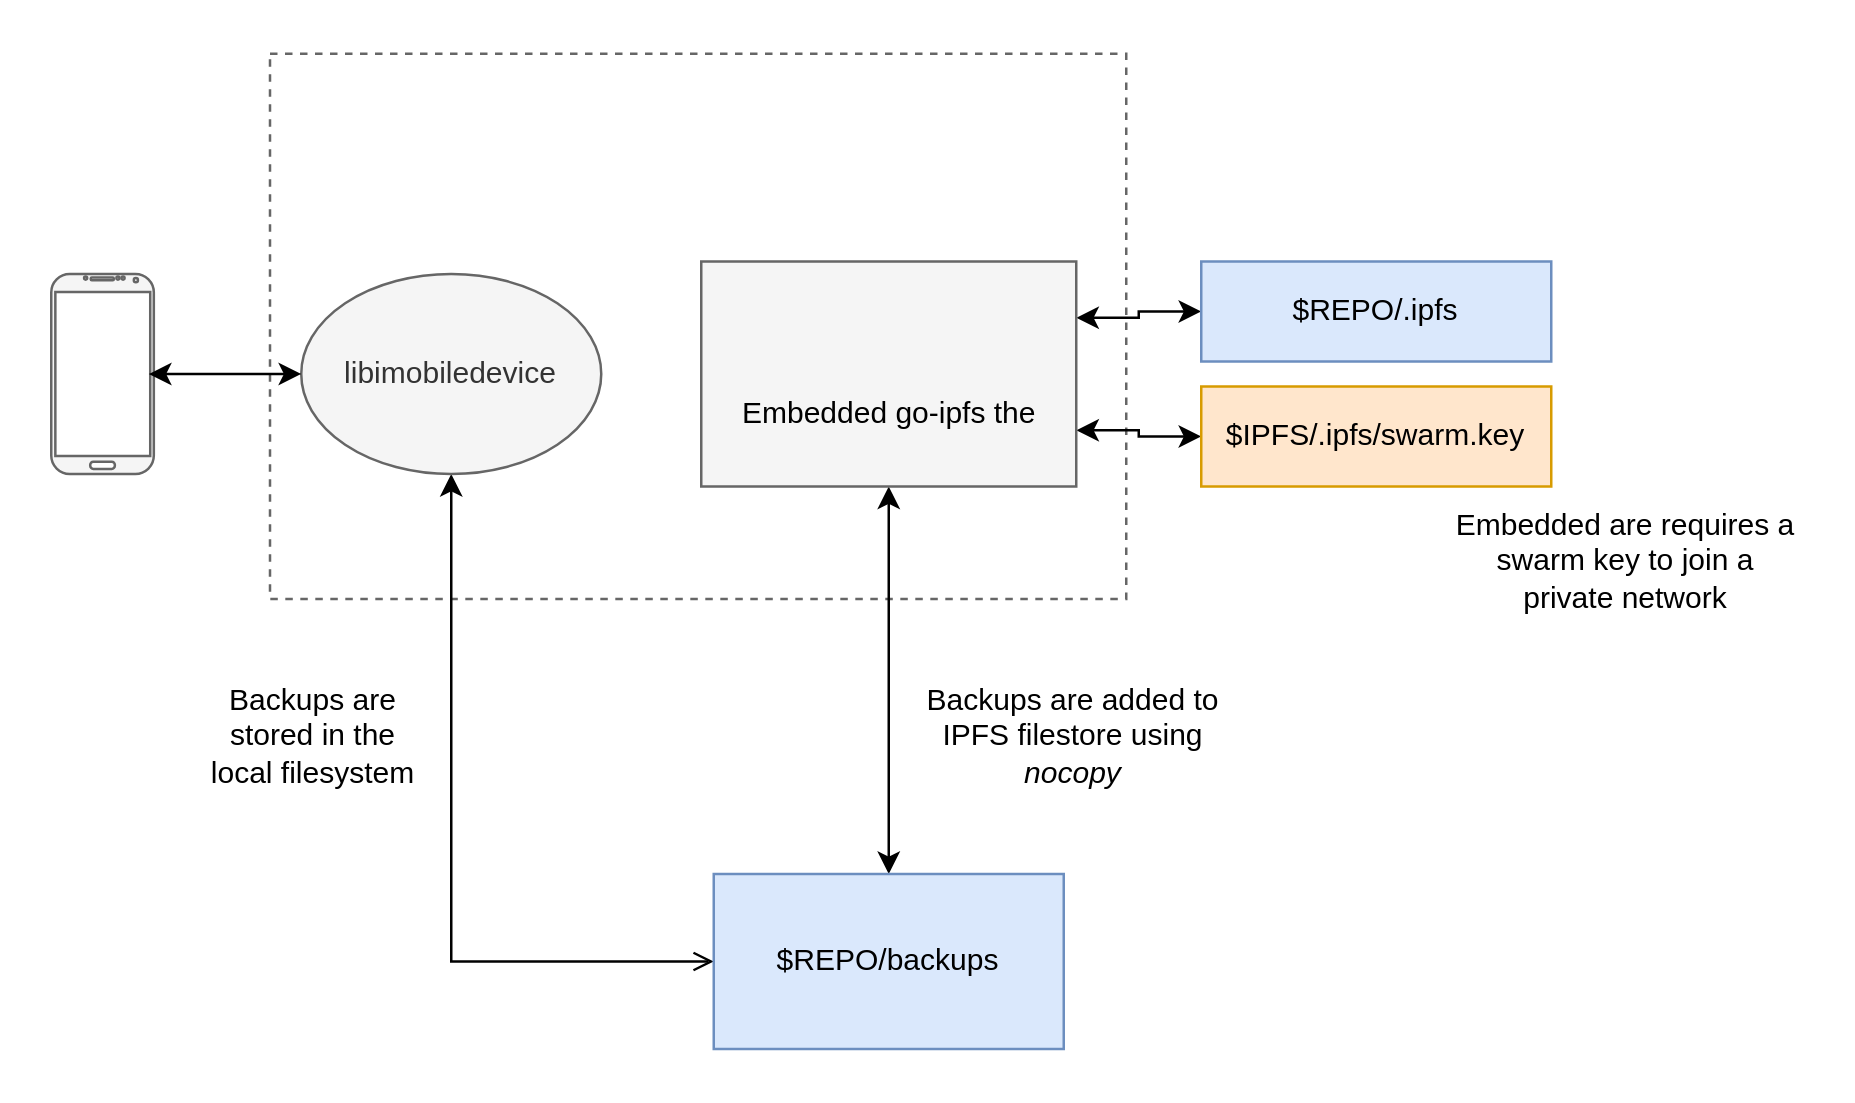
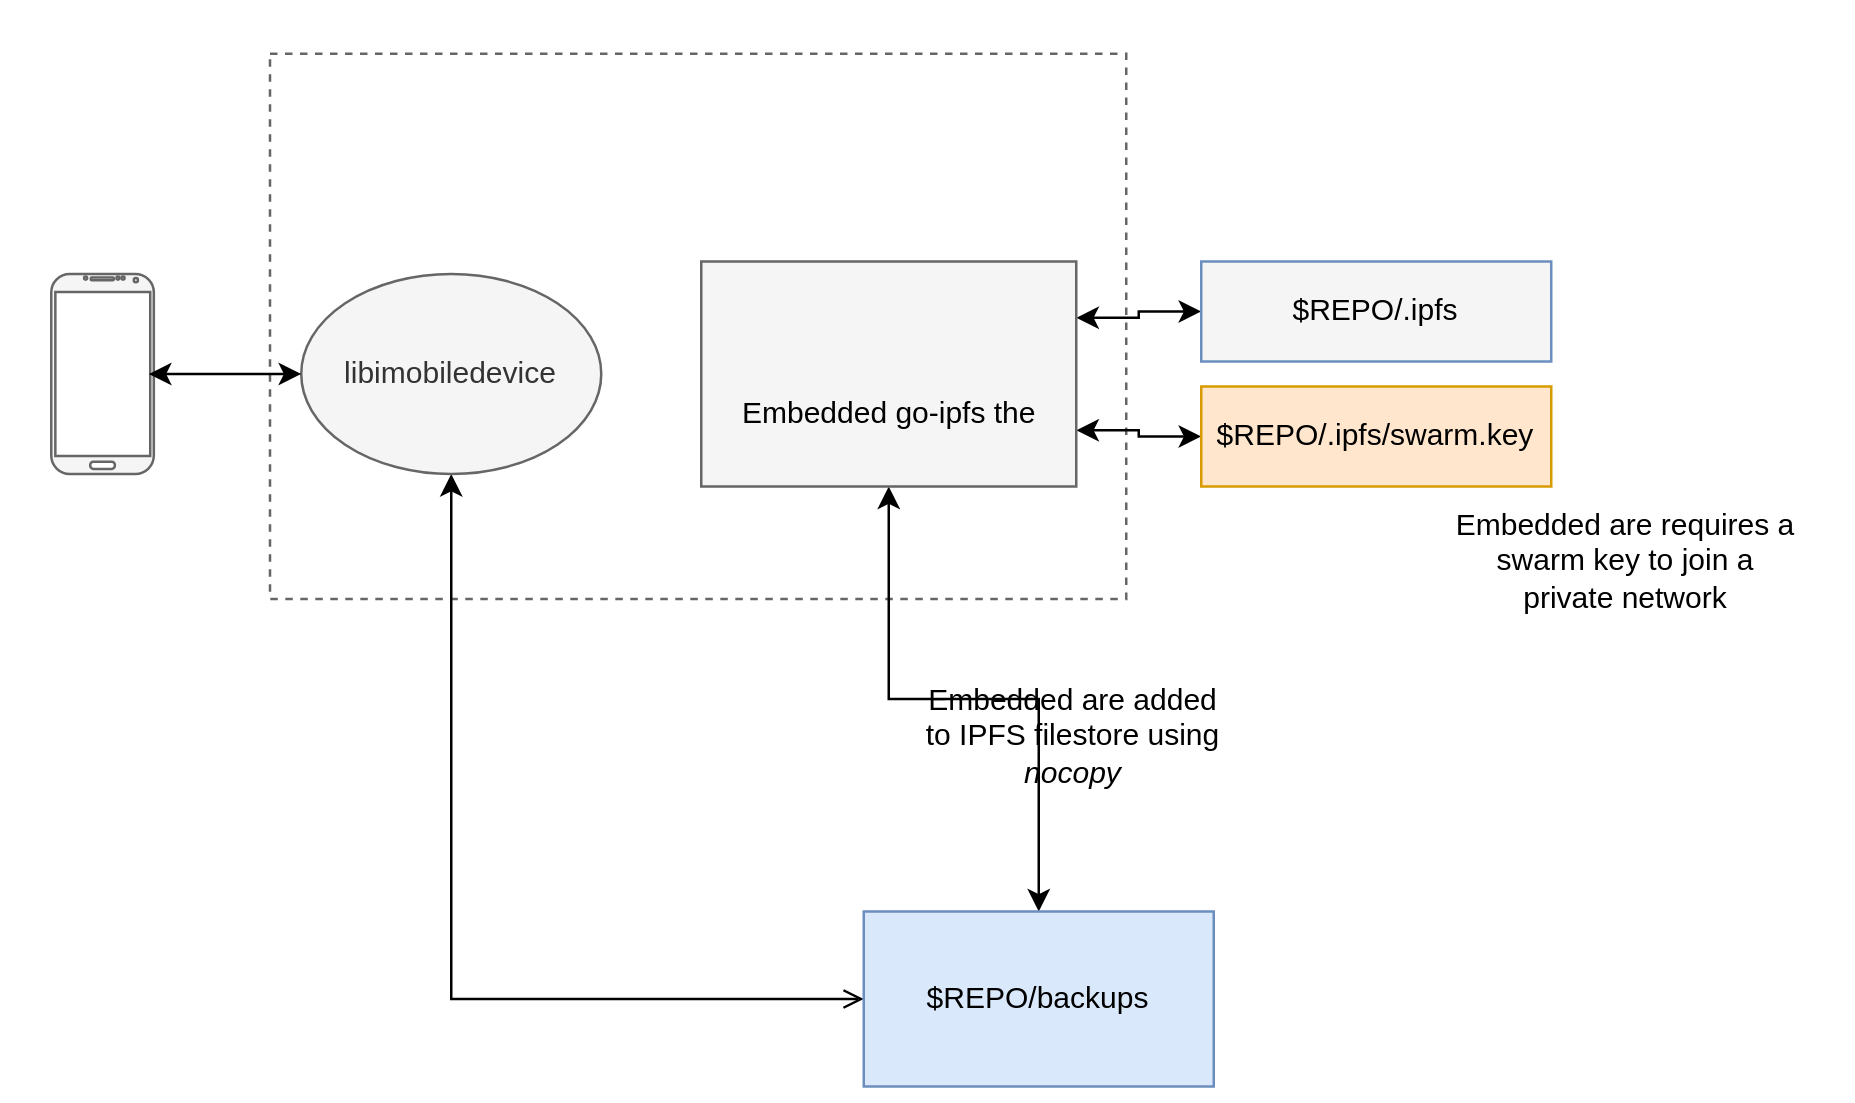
  <mxCell id="0" />
  <mxCell id="1" parent="0" />
  <mxCell id="2" value="" style="rounded=0;whiteSpace=wrap;html=1;fillColor=none;strokeColor=#666666;fontColor=#333333;dashed=1;" vertex="1" parent="1"><mxGeometry x="107.5" y="20.88" width="342.5" height="218.12" as="geometry" /></mxCell>
  <mxCell id="3" value="" style="verticalLabelPosition=bottom;verticalAlign=top;html=1;shadow=0;dashed=0;strokeWidth=1;shape=mxgraph.android.phone2;strokeColor=#666666;fillColor=#f5f5f5;fontColor=#333333;" vertex="1" parent="1"><mxGeometry x="20" y="109" width="41.03" height="80" as="geometry" /></mxCell>
  <mxCell id="4" style="edgeStyle=orthogonalEdgeStyle;rounded=0;orthogonalLoop=1;jettySize=auto;html=1;exitX=0.5;exitY=1;exitDx=0;exitDy=0;entryX=0;entryY=0.5;entryDx=0;entryDy=0;startArrow=classic;startFill=1;endArrow=open;" edge="1" parent="1" source="5" target="7"><mxGeometry relative="1" as="geometry" /></mxCell>
  <mxCell id="5" value="libimobiledevice" style="ellipse;whiteSpace=wrap;html=1;fillColor=#f5f5f5;strokeColor=#666666;fontColor=#333333;" vertex="1" parent="1"><mxGeometry x="120" y="109" width="120" height="80" as="geometry" /></mxCell>
  <mxCell id="6" style="edgeStyle=orthogonalEdgeStyle;rounded=0;orthogonalLoop=1;jettySize=auto;html=1;exitX=0.5;exitY=0;exitDx=0;exitDy=0;entryX=0.5;entryY=1;entryDx=0;entryDy=0;startArrow=classic;startFill=1;" edge="1" parent="1" source="7" target="18"><mxGeometry relative="1" as="geometry" /></mxCell>
- <mxCell id="7" value="$REPO/backups" style="rounded=0;whiteSpace=wrap;html=1;fillColor=#dae8fc;strokeColor=#6c8ebf;" vertex="1" parent="1"><mxGeometry x="285" y="349" width="140" height="70" as="geometry" /></mxCell>
+ <mxCell id="7" value="$REPO/backups" style="rounded=0;whiteSpace=wrap;html=1;fillColor=#dae8fc;strokeColor=#6c8ebf;" vertex="1" parent="1"><mxGeometry x="345" y="364" width="140" height="70" as="geometry" /></mxCell>
  <mxCell id="8" style="edgeStyle=orthogonalEdgeStyle;rounded=0;orthogonalLoop=1;jettySize=auto;html=1;exitX=0;exitY=0.5;exitDx=0;exitDy=0;entryX=1;entryY=0.25;entryDx=0;entryDy=0;startArrow=classic;startFill=1;fontSize=21;" edge="1" parent="1" source="9" target="18"><mxGeometry relative="1" as="geometry" /></mxCell>
- <mxCell id="9" value="$REPO/.ipfs" style="rounded=0;whiteSpace=wrap;html=1;fillColor=#dae8fc;strokeColor=#6c8ebf;" vertex="1" parent="1"><mxGeometry x="480" y="104" width="140" height="40" as="geometry" /></mxCell>
+ <mxCell id="9" value="$REPO/.ipfs" style="rounded=0;whiteSpace=wrap;html=1;fillColor=#f5f5f5;strokeColor=#6c8ebf;" vertex="1" parent="1"><mxGeometry x="480" y="104" width="140" height="40" as="geometry" /></mxCell>
  <mxCell id="10" value="" style="endArrow=classic;startArrow=classic;html=1;exitX=0.951;exitY=0.5;exitDx=0;exitDy=0;exitPerimeter=0;entryX=0;entryY=0.5;entryDx=0;entryDy=0;" edge="1" parent="1" source="3" target="5"><mxGeometry width="50" height="50" relative="1" as="geometry"><mxPoint x="300" y="329" as="sourcePoint" /><mxPoint x="350" y="279" as="targetPoint" /></mxGeometry></mxCell>
- <mxCell id="11" value="Backups are stored in the local filesystem" style="text;html=1;strokeColor=none;fillColor=none;align=center;verticalAlign=middle;whiteSpace=wrap;rounded=0;dashed=1;" vertex="1" parent="1"><mxGeometry x="80" y="269" width="90" height="50" as="geometry" /></mxCell>
- <mxCell id="12" value="Backups are added to IPFS filestore using &lt;i&gt;nocopy&lt;/i&gt;" style="text;html=1;strokeColor=none;fillColor=none;align=center;verticalAlign=middle;whiteSpace=wrap;rounded=0;dashed=1;" vertex="1" parent="1"><mxGeometry x="368.75" y="269" width="120" height="50" as="geometry" /></mxCell>
+ <mxCell id="12" value="Embedded are added to IPFS filestore using &lt;i&gt;nocopy&lt;/i&gt;" style="text;html=1;strokeColor=none;fillColor=none;align=center;verticalAlign=middle;whiteSpace=wrap;rounded=0;dashed=1;" vertex="1" parent="1"><mxGeometry x="368.75" y="269" width="120" height="50" as="geometry" /></mxCell>
  <mxCell id="13" style="edgeStyle=orthogonalEdgeStyle;rounded=0;orthogonalLoop=1;jettySize=auto;html=1;exitX=0;exitY=0.5;exitDx=0;exitDy=0;entryX=1;entryY=0.75;entryDx=0;entryDy=0;startArrow=classic;startFill=1;fontSize=21;" edge="1" parent="1" source="14" target="18"><mxGeometry relative="1" as="geometry" /></mxCell>
- <mxCell id="14" value="$IPFS/.ipfs/swarm.key" style="rounded=0;whiteSpace=wrap;html=1;fillColor=#ffe6cc;strokeColor=#d79b00;" vertex="1" parent="1"><mxGeometry x="480" y="154" width="140" height="40" as="geometry" /></mxCell>
+ <mxCell id="14" value="$REPO/.ipfs/swarm.key" style="rounded=0;whiteSpace=wrap;html=1;fillColor=#ffe6cc;strokeColor=#d79b00;" vertex="1" parent="1"><mxGeometry x="480" y="154" width="140" height="40" as="geometry" /></mxCell>
  <mxCell id="15" value="Embedded are requires a swarm key to join a private network" style="text;html=1;strokeColor=none;fillColor=none;align=center;verticalAlign=middle;whiteSpace=wrap;rounded=0;dashed=1;" vertex="1" parent="1"><mxGeometry x="580" y="199" width="140" height="50" as="geometry" /></mxCell>
  <mxCell id="16" value="" style="group" vertex="1" connectable="0" parent="1"><mxGeometry x="280" y="104" width="230" height="90" as="geometry" /></mxCell>
  <mxCell id="17" value="" style="group" vertex="1" connectable="0" parent="16"><mxGeometry width="150" height="90" as="geometry" /></mxCell>
  <mxCell id="18" value="" style="rounded=0;whiteSpace=wrap;html=1;fillColor=#f5f5f5;strokeColor=#666666;fontColor=#333333;" vertex="1" parent="17"><mxGeometry width="150" height="90" as="geometry" /></mxCell>
  <mxCell id="19" value="Embedded go-ipfs the" style="text;html=1;strokeColor=none;fillColor=none;align=center;verticalAlign=middle;whiteSpace=wrap;rounded=0;dashed=1;" vertex="1" parent="17"><mxGeometry x="2.63" y="40.001" width="145" height="42.353" as="geometry" /></mxCell>
  <mxCell id="20" value="" style="shape=image;imageAspect=0;aspect=fixed;verticalLabelPosition=bottom;verticalAlign=top;dashed=1;fillColor=none;image=https://camo.githubusercontent.com/140c9a1fac2bafdc2f2a34208b5639edb6fe08e8/68747470733a2f2f697066732e696f2f697066732f516d566b37737272776168584c4e6d634459767955454a7074796f78706e646e52613537594a31314c346a5632362f697066732e676f2e706e67;" vertex="1" parent="17"><mxGeometry x="40.0" y="10.001" width="70.27" height="20" as="geometry" /></mxCell>
  <mxCell id="21" style="edgeStyle=orthogonalEdgeStyle;rounded=0;orthogonalLoop=1;jettySize=auto;html=1;exitX=0.5;exitY=1;exitDx=0;exitDy=0;" edge="1" parent="17" source="18" target="18"><mxGeometry relative="1" as="geometry" /></mxCell>
  <mxCell id="22" style="edgeStyle=orthogonalEdgeStyle;rounded=0;orthogonalLoop=1;jettySize=auto;html=1;exitX=0.5;exitY=1;exitDx=0;exitDy=0;" edge="1" parent="17" source="19" target="19"><mxGeometry relative="1" as="geometry" /></mxCell>
